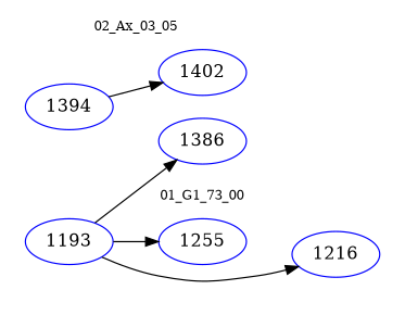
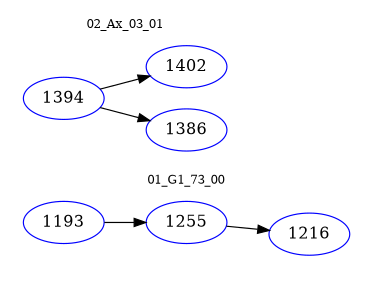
  digraph {
    rankdir=LR
    node [color=blue]
    edge [color=black]
    n1 [label=1394]
    n2 [label=1386]
    n3 [label=1402]
    n4 [label=1193]
    n5 [label=1216]
    n6 [label=1255]
    subgraph cluster_1 {
      color=white
      fontsize=10
-     label="02_Ax_03_05"
+     label="02_Ax_03_01"
      n1
      n2
      n3
    }
    subgraph cluster_2 {
      color=white
      fontsize=10
      label="01_G1_73_00"
      n4
      n5
      n6
    }
-   n4 -> n2
+   n1 -> n2
    n1 -> n3
-   n4 -> n5
+   n6 -> n5
    n4 -> n6
  }
